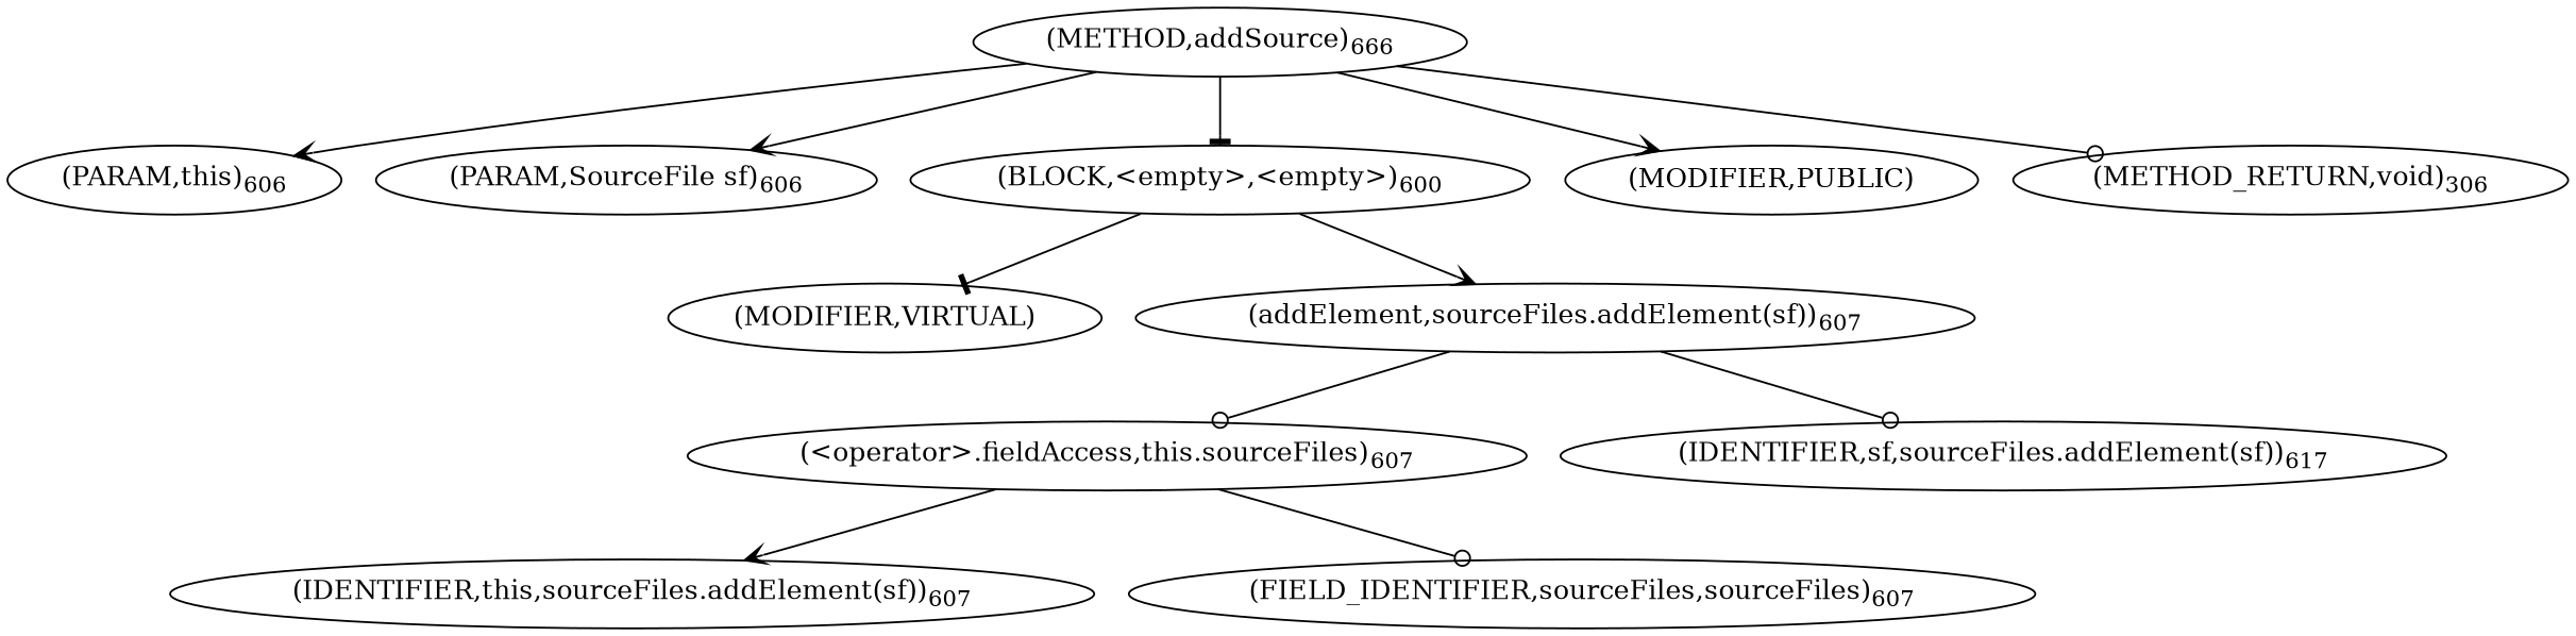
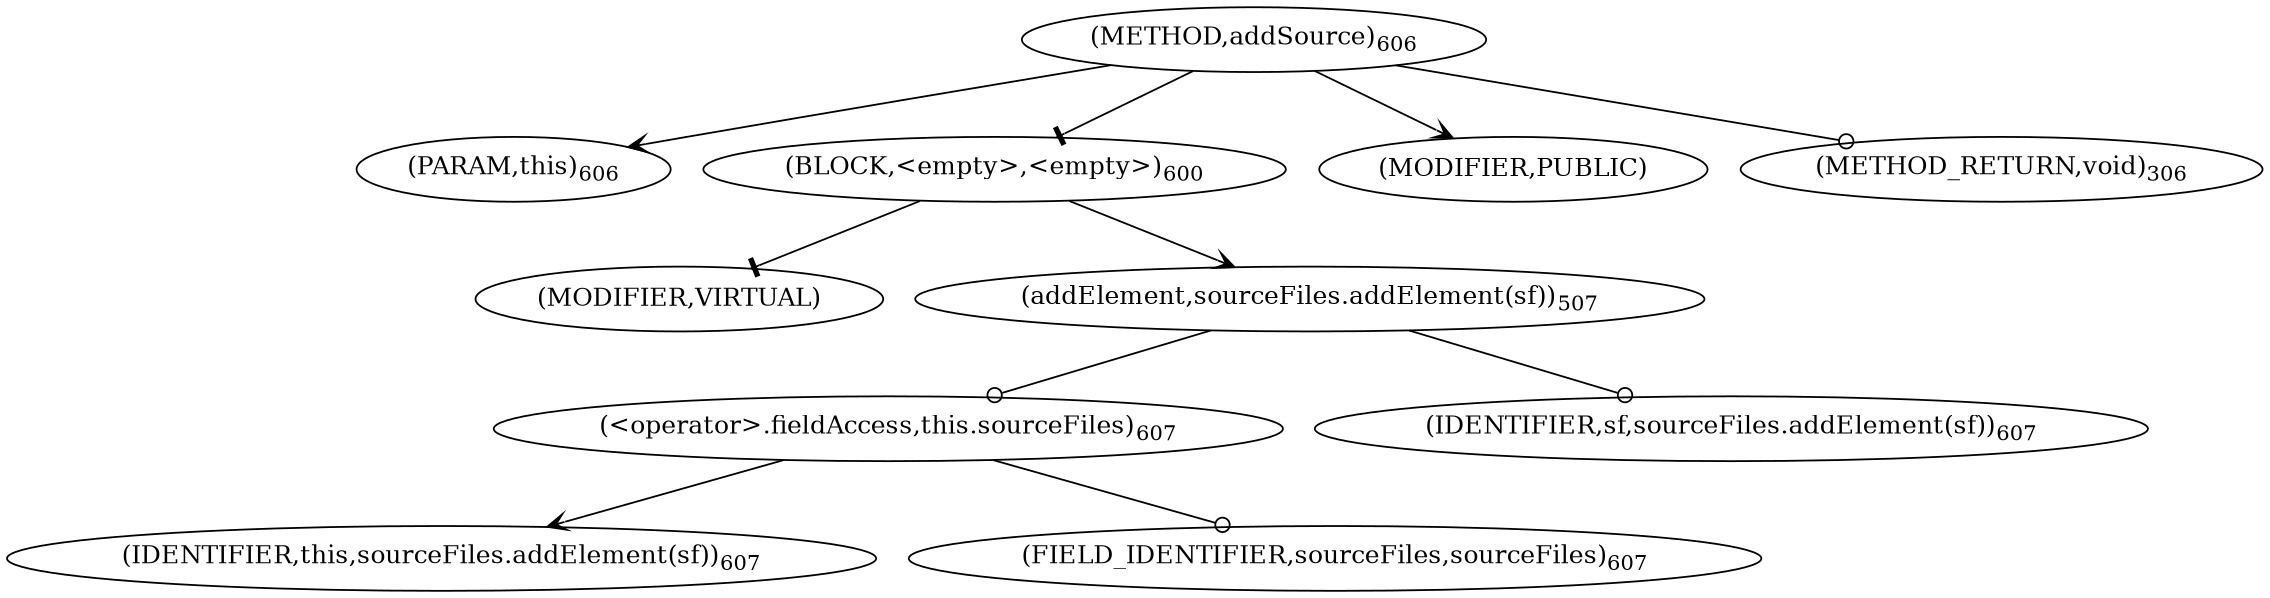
  digraph {
    edge [arrowhead=vee]
-   n1 [label=<(METHOD,addSource)<SUB>666</SUB>>]
+   n1 [label=<(METHOD,addSource)<SUB>606</SUB>>]
    n2 [label=<(PARAM,this)<SUB>606</SUB>>]
-   n3 [label=<(PARAM,SourceFile sf)<SUB>606</SUB>>]
    n4 [label=<(BLOCK,&lt;empty&gt;,&lt;empty&gt;)<SUB>600</SUB>>]
    n5 [label=<(MODIFIER,PUBLIC)>]
    n6 [label=<(METHOD_RETURN,void)<SUB>306</SUB>>]
    n7 [label=<(MODIFIER,VIRTUAL)>]
-   n8 [label=<(addElement,sourceFiles.addElement(sf))<SUB>607</SUB>>]
+   n8 [label=<(addElement,sourceFiles.addElement(sf))<SUB>507</SUB>>]
    n9 [label=<(&lt;operator&gt;.fieldAccess,this.sourceFiles)<SUB>607</SUB>>]
-   n10 [label=<(IDENTIFIER,sf,sourceFiles.addElement(sf))<SUB>617</SUB>>]
+   n10 [label=<(IDENTIFIER,sf,sourceFiles.addElement(sf))<SUB>607</SUB>>]
    n11 [label=<(IDENTIFIER,this,sourceFiles.addElement(sf))<SUB>607</SUB>>]
    n12 [label=<(FIELD_IDENTIFIER,sourceFiles,sourceFiles)<SUB>607</SUB>>]
    n1 -> n2
-   n1 -> n3
    n1 -> n4 [arrowhead=tee]
    n1 -> n5
    n1 -> n6 [arrowhead=odot]
    n4 -> n7 [arrowhead=tee]
    n4 -> n8
    n8 -> n9 [arrowhead=odot]
    n8 -> n10 [arrowhead=odot]
    n9 -> n11
    n9 -> n12 [arrowhead=odot]
  }
